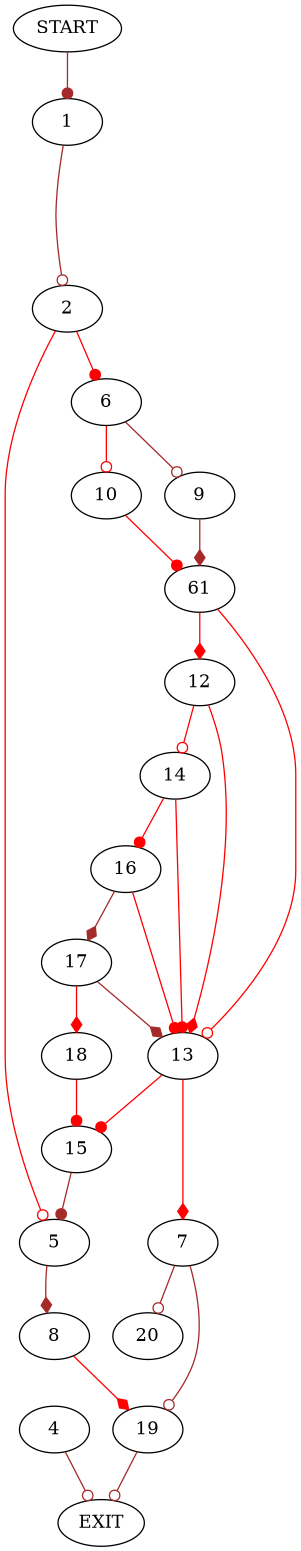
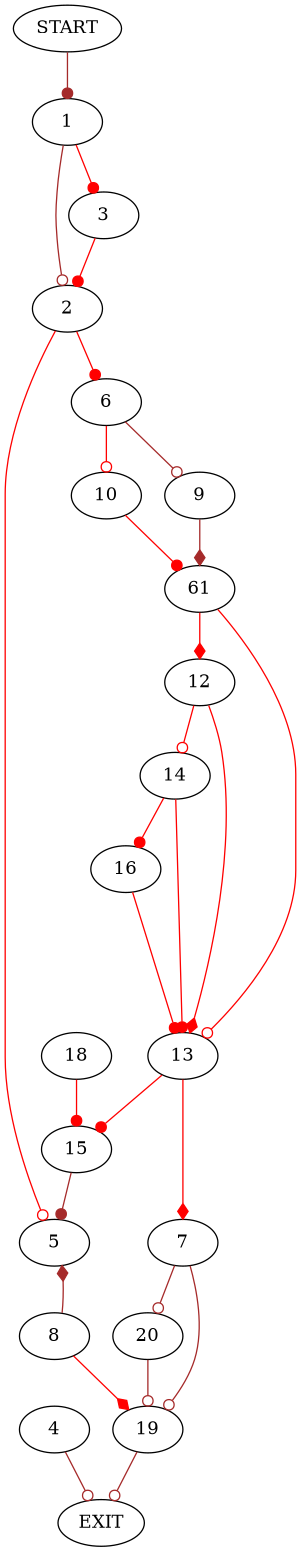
  digraph {
    edge [arrowhead=dot color=red]
    n1 [label=START]
    1
    2
+   3
    n5 [label=EXIT]
    5
    6
    8
    9
    10
    4
    7
    19
    20
    n15 [label=61]
    12
    13
    14
    15
    16
-   17
    18
    n1 -> 1 [color=brown]
    1 -> 2 [arrowhead=odot color=brown]
+   1 -> 3
    2 -> 5 [arrowhead=odot]
    2 -> 6
-   5 -> 8 [arrowhead=diamond color=brown]
+   3 -> 2
+   8 -> 5 [arrowhead=diamond color=brown]
    6 -> 9 [arrowhead=odot color=brown]
    6 -> 10 [arrowhead=odot]
    8 -> 19 [arrowhead=diamond]
    9 -> n15 [arrowhead=diamond color=brown]
    10 -> n15
    4 -> n5 [arrowhead=odot color=brown]
    7 -> 19 [arrowhead=odot color=brown]
    7 -> 20 [arrowhead=odot color=brown]
    19 -> n5 [arrowhead=odot color=brown]
+   20 -> 19 [arrowhead=odot color=brown]
    n15 -> 12 [arrowhead=diamond]
    n15 -> 13 [arrowhead=odot]
    12 -> 13 [arrowhead=diamond]
    12 -> 14 [arrowhead=odot]
    13 -> 7 [arrowhead=diamond]
    13 -> 15
    14 -> 13
    14 -> 16
    15 -> 5 [color=brown]
    16 -> 13
-   16 -> 17 [arrowhead=diamond color=brown]
-   17 -> 13 [arrowhead=diamond color=brown]
-   17 -> 18 [arrowhead=diamond]
    18 -> 15
  }
